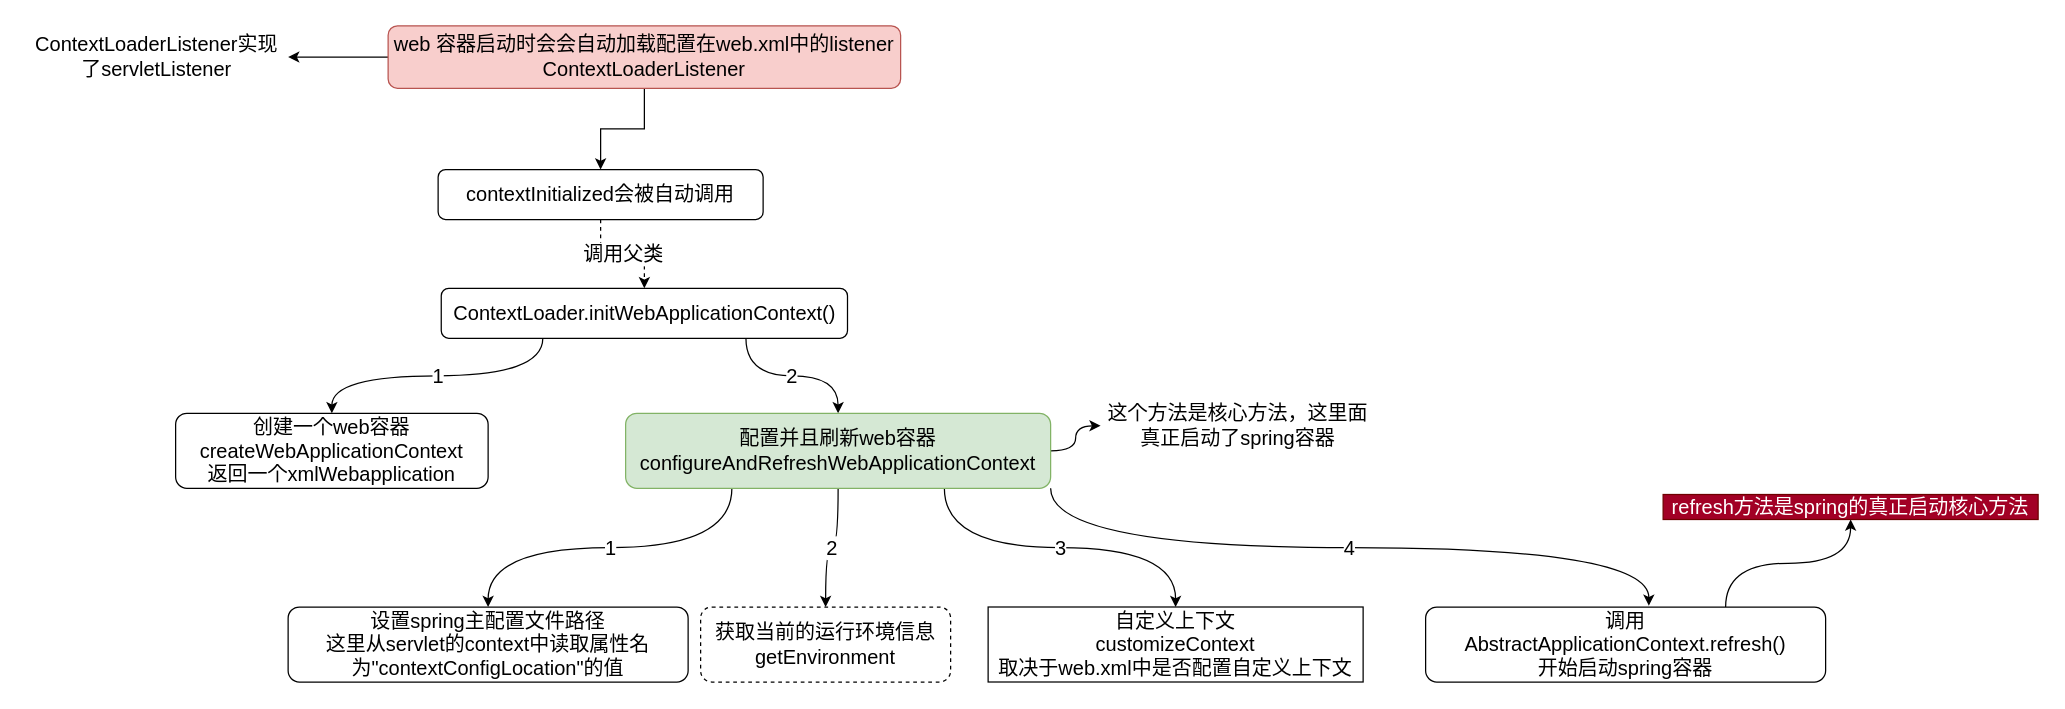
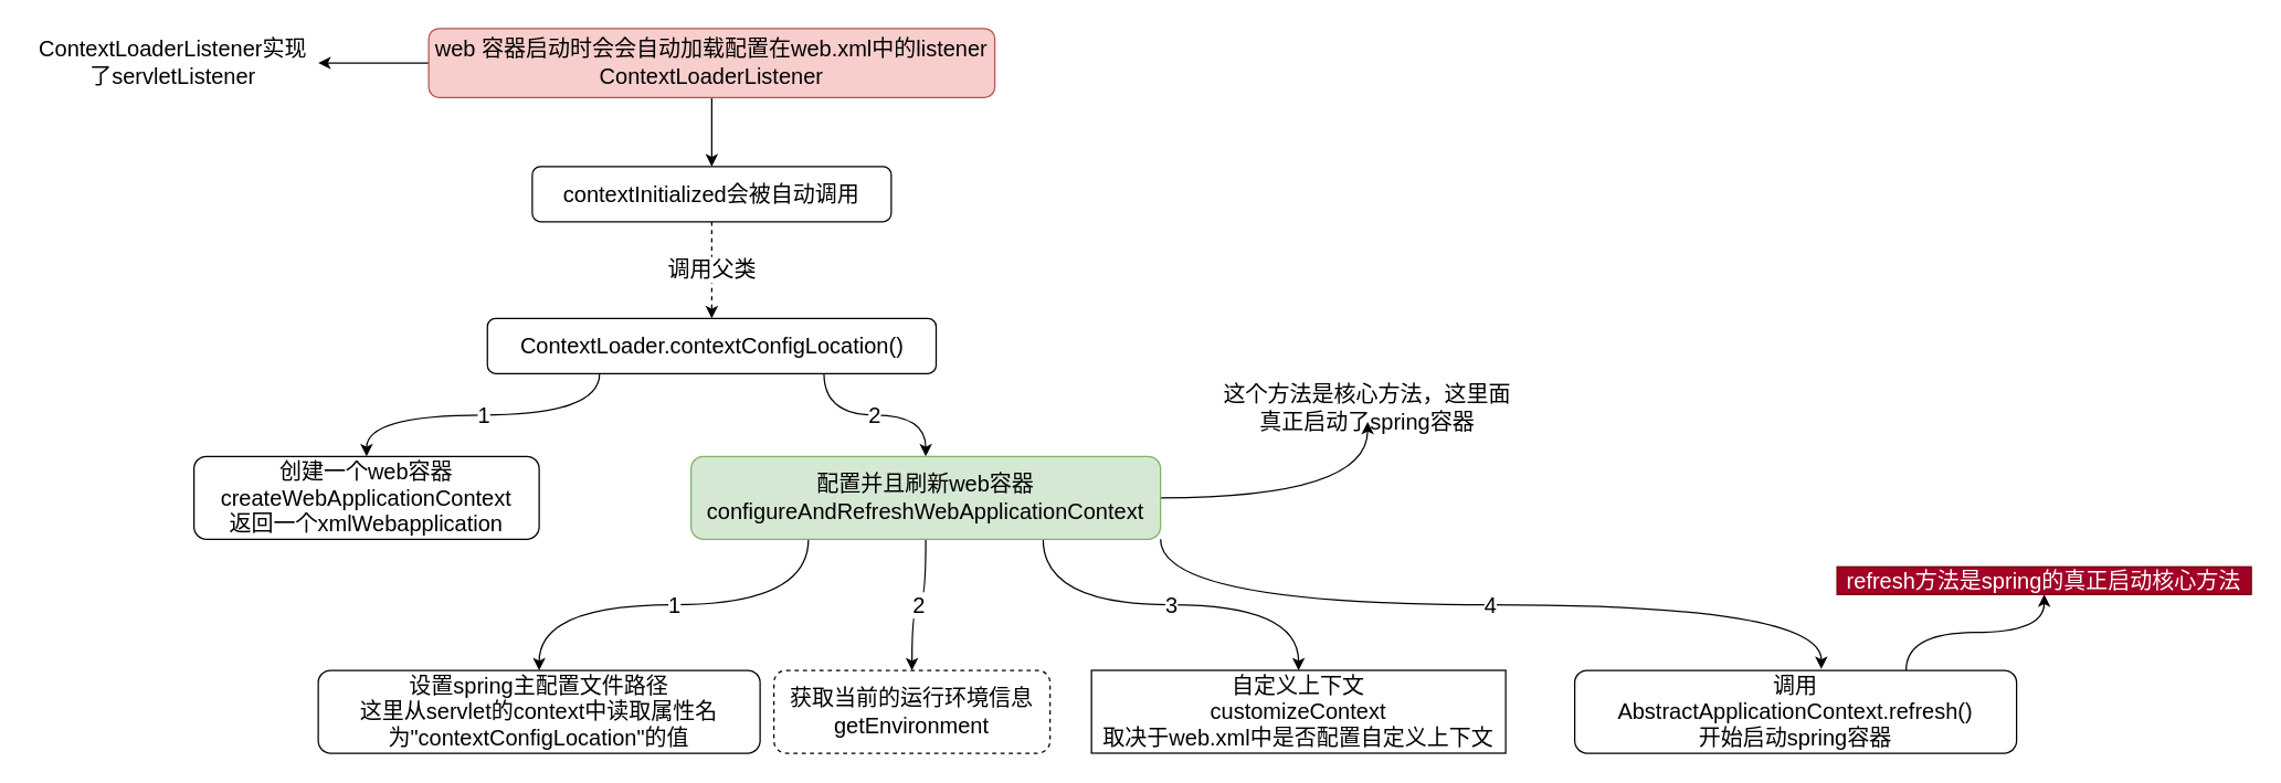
  <mxCell id="0" />
  <mxCell id="1" parent="0" />
  <mxCell id="2" value="" style="edgeStyle=orthogonalEdgeStyle;rounded=0;orthogonalLoop=1;jettySize=auto;html=1;fontSize=16;" parent="1" source="4" edge="1"><mxGeometry relative="1" as="geometry"><mxPoint x="230" y="45" as="targetPoint" /></mxGeometry></mxCell>
  <mxCell id="3" value="" style="edgeStyle=orthogonalEdgeStyle;rounded=0;orthogonalLoop=1;jettySize=auto;html=1;fontSize=16;" parent="1" source="4" target="6" edge="1"><mxGeometry relative="1" as="geometry" /></mxCell>
  <mxCell id="4" value="web 容器启动时会会自动加载配置在web.xml中的listener&lt;br&gt;ContextLoaderListener" style="rounded=1;whiteSpace=wrap;html=1;fontSize=16;fillColor=#f8cecc;strokeColor=#b85450;" parent="1" vertex="1"><mxGeometry x="310" y="20" width="410" height="50" as="geometry" /></mxCell>
  <mxCell id="5" value="调用父类" style="edgeStyle=orthogonalEdgeStyle;rounded=0;orthogonalLoop=1;jettySize=auto;html=1;fontSize=16;dashed=1;" parent="1" source="6" target="9" edge="1"><mxGeometry relative="1" as="geometry" /></mxCell>
- <mxCell id="6" value="contextInitialized会被自动调用" style="rounded=1;whiteSpace=wrap;html=1;fontSize=16;" parent="1" vertex="1"><mxGeometry x="350" y="135" width="260" height="40" as="geometry" /></mxCell>
+ <mxCell id="6" value="contextInitialized会被自动调用" style="rounded=1;whiteSpace=wrap;html=1;fontSize=16;" parent="1" vertex="1"><mxGeometry x="385" y="120" width="260" height="40" as="geometry" /></mxCell>
  <mxCell id="7" value="1" style="edgeStyle=orthogonalEdgeStyle;rounded=0;orthogonalLoop=1;jettySize=auto;html=1;exitX=0.25;exitY=1;exitDx=0;exitDy=0;fontSize=16;entryX=0.5;entryY=0;entryDx=0;entryDy=0;curved=1;" parent="1" source="9" target="11" edge="1"><mxGeometry relative="1" as="geometry"><mxPoint x="340" y="330" as="targetPoint" /></mxGeometry></mxCell>
  <mxCell id="8" value="2" style="edgeStyle=orthogonalEdgeStyle;curved=1;rounded=0;orthogonalLoop=1;jettySize=auto;html=1;exitX=0.75;exitY=1;exitDx=0;exitDy=0;fontSize=16;" parent="1" source="9" target="17" edge="1"><mxGeometry relative="1" as="geometry"><mxPoint x="680" y="330" as="targetPoint" /></mxGeometry></mxCell>
- <mxCell id="9" value="ContextLoader.initWebApplicationContext()" style="rounded=1;whiteSpace=wrap;html=1;fontSize=16;" parent="1" vertex="1"><mxGeometry x="352.5" y="230" width="325" height="40" as="geometry" /></mxCell>
+ <mxCell id="9" value="ContextLoader.contextConfigLocation()" style="rounded=1;whiteSpace=wrap;html=1;fontSize=16;" parent="1" vertex="1"><mxGeometry x="352.5" y="230" width="325" height="40" as="geometry" /></mxCell>
  <mxCell id="10" value="ContextLoaderListener实现了servletListener" style="text;html=1;strokeColor=none;fillColor=none;align=center;verticalAlign=middle;whiteSpace=wrap;rounded=0;shadow=0;fontSize=16;" parent="1" vertex="1"><mxGeometry x="20" y="27.5" width="210" height="35" as="geometry" /></mxCell>
  <mxCell id="11" value="创建一个web容器&lt;br&gt;createWebApplicationContext&lt;br&gt;返回一个xmlWebapplication" style="rounded=1;whiteSpace=wrap;html=1;shadow=0;fontSize=16;" parent="1" vertex="1"><mxGeometry x="140" y="330" width="250" height="60" as="geometry" /></mxCell>
  <mxCell id="12" style="edgeStyle=orthogonalEdgeStyle;curved=1;rounded=0;orthogonalLoop=1;jettySize=auto;html=1;exitX=1;exitY=0.5;exitDx=0;exitDy=0;fontSize=16;" parent="1" source="17" target="18" edge="1"><mxGeometry relative="1" as="geometry" /></mxCell>
  <mxCell id="13" value="1" style="edgeStyle=orthogonalEdgeStyle;curved=1;rounded=0;orthogonalLoop=1;jettySize=auto;html=1;exitX=0.25;exitY=1;exitDx=0;exitDy=0;fontSize=16;entryX=0.5;entryY=0;entryDx=0;entryDy=0;" parent="1" source="17" target="19" edge="1"><mxGeometry relative="1" as="geometry"><mxPoint x="510" y="450" as="targetPoint" /></mxGeometry></mxCell>
  <mxCell id="14" value="2" style="edgeStyle=orthogonalEdgeStyle;curved=1;rounded=0;orthogonalLoop=1;jettySize=auto;html=1;exitX=0.5;exitY=1;exitDx=0;exitDy=0;fontSize=16;entryX=0.5;entryY=0;entryDx=0;entryDy=0;" parent="1" source="17" target="20" edge="1"><mxGeometry relative="1" as="geometry"><mxPoint x="650" y="480" as="targetPoint" /></mxGeometry></mxCell>
  <mxCell id="15" value="3" style="edgeStyle=orthogonalEdgeStyle;curved=1;rounded=0;orthogonalLoop=1;jettySize=auto;html=1;exitX=0.75;exitY=1;exitDx=0;exitDy=0;fontSize=16;" parent="1" source="17" target="21" edge="1"><mxGeometry relative="1" as="geometry"><mxPoint x="930" y="490" as="targetPoint" /></mxGeometry></mxCell>
  <mxCell id="16" value="4" style="edgeStyle=orthogonalEdgeStyle;curved=1;rounded=0;orthogonalLoop=1;jettySize=auto;html=1;exitX=1;exitY=1;exitDx=0;exitDy=0;fontSize=16;entryX=0.558;entryY=-0.017;entryDx=0;entryDy=0;entryPerimeter=0;" parent="1" source="17" target="23" edge="1"><mxGeometry relative="1" as="geometry"><mxPoint x="1290" y="490" as="targetPoint" /></mxGeometry></mxCell>
  <mxCell id="17" value="配置并且刷新web容器&lt;br&gt;configureAndRefreshWebApplicationContext" style="rounded=1;whiteSpace=wrap;html=1;shadow=0;fontSize=16;fillColor=#d5e8d4;strokeColor=#82b366;" parent="1" vertex="1"><mxGeometry x="500" y="330" width="340" height="60" as="geometry" /></mxCell>
- <mxCell id="18" value="这个方法是核心方法，这里面真正启动了spring容器" style="text;html=1;strokeColor=none;fillColor=none;align=center;verticalAlign=middle;whiteSpace=wrap;rounded=0;shadow=0;fontSize=16;" parent="1" vertex="1"><mxGeometry x="880" y="330" width="220" height="20" as="geometry" /></mxCell>
+ <mxCell id="18" value="这个方法是核心方法，这里面真正启动了spring容器" style="text;html=1;strokeColor=none;fillColor=none;align=center;verticalAlign=middle;whiteSpace=wrap;rounded=0;shadow=0;fontSize=16;" parent="1" vertex="1"><mxGeometry x="880" y="285" width="220" height="20" as="geometry" /></mxCell>
  <mxCell id="19" value="设置spring主配置文件路径&lt;br&gt;这里从servlet的context中读取属性名为&quot;contextConfigLocation&quot;的值" style="rounded=1;whiteSpace=wrap;html=1;shadow=0;fontSize=16;" parent="1" vertex="1"><mxGeometry x="230" y="485" width="320" height="60" as="geometry" /></mxCell>
  <mxCell id="20" value="获取当前的运行环境信息&lt;br&gt;getEnvironment" style="rounded=1;whiteSpace=wrap;html=1;shadow=0;fontSize=16;dashed=1;" parent="1" vertex="1"><mxGeometry x="560" y="485" width="200" height="60" as="geometry" /></mxCell>
  <mxCell id="21" value="自定义上下文&lt;br&gt;customizeContext&lt;br&gt;取决于web.xml中是否配置自定义上下文" style="whiteSpace=wrap;html=1;shadow=0;fontSize=16;rounded=0;" parent="1" vertex="1"><mxGeometry x="790" y="485" width="300" height="60" as="geometry" /></mxCell>
  <mxCell id="22" style="edgeStyle=orthogonalEdgeStyle;curved=1;rounded=0;orthogonalLoop=1;jettySize=auto;html=1;exitX=0.75;exitY=0;exitDx=0;exitDy=0;fontSize=16;" parent="1" source="23" target="24" edge="1"><mxGeometry relative="1" as="geometry" /></mxCell>
  <mxCell id="23" value="调用&lt;br&gt;AbstractApplicationContext.refresh()&lt;br&gt;开始启动spring容器" style="rounded=1;whiteSpace=wrap;html=1;shadow=0;fontSize=16;" parent="1" vertex="1"><mxGeometry x="1140" y="485" width="320" height="60" as="geometry" /></mxCell>
- <mxCell id="24" value="refresh方法是spring的真正启动核心方法" style="text;html=1;strokeColor=#6F0000;fillColor=#a20025;align=center;verticalAlign=middle;whiteSpace=wrap;rounded=0;shadow=0;fontSize=16;fontColor=#ffffff;" parent="1" vertex="1"><mxGeometry x="1330" y="395" width="300" height="20" as="geometry" /></mxCell>
+ <mxCell id="24" value="refresh方法是spring的真正启动核心方法" style="text;html=1;strokeColor=#6F0000;fillColor=#a20025;align=center;verticalAlign=middle;whiteSpace=wrap;rounded=0;shadow=0;fontSize=16;fontColor=#ffffff;" parent="1" vertex="1"><mxGeometry x="1330" y="410" width="300" height="20" as="geometry" /></mxCell>
